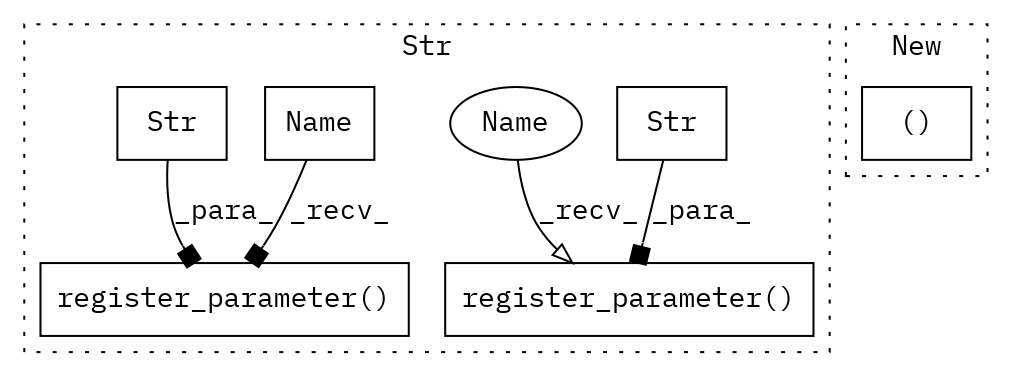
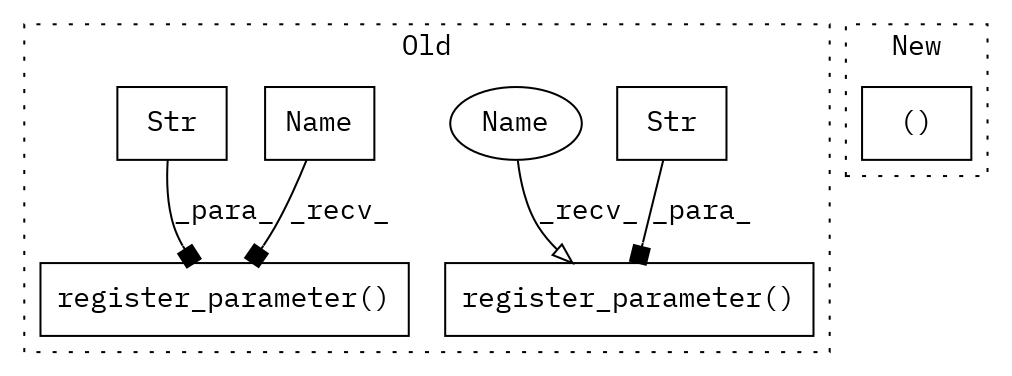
  digraph {
    fontname="IBM Plex Mono"
    node [a=75 l="24,1" shape=box fontname="IBM Plex Mono"]
    edge [arrowhead=box fontname="IBM Plex Mono"]
    n1 [label="register_parameter()" s="681,734"]
    n2 [a=66 l=12 label=Str s=705]
    n3 [label="register_parameter()" s="994,1047"]
    n4 [a=66 l=12 label=Str s=1018]
    n5 [a=87 l=4 label=Name s=681 shape=ellipse]
    n6 [a=87 l=4 label=Name s=994]
    n7 [a=54 l=15 label="()" s=412]
    subgraph cluster_1 {
-     label=Str
+     label=Old
      style=dotted
      n1
      n2
      n3
      n4
      n5
      n6
    }
    subgraph cluster_2 {
      label=New
      style=dotted
      n7
    }
    n2 -> n1 [label=_para_]
    n4 -> n3 [label=_para_]
    n5 -> n1 [label=_recv_ arrowhead=onormal]
    n6 -> n3 [label=_recv_]
  }
